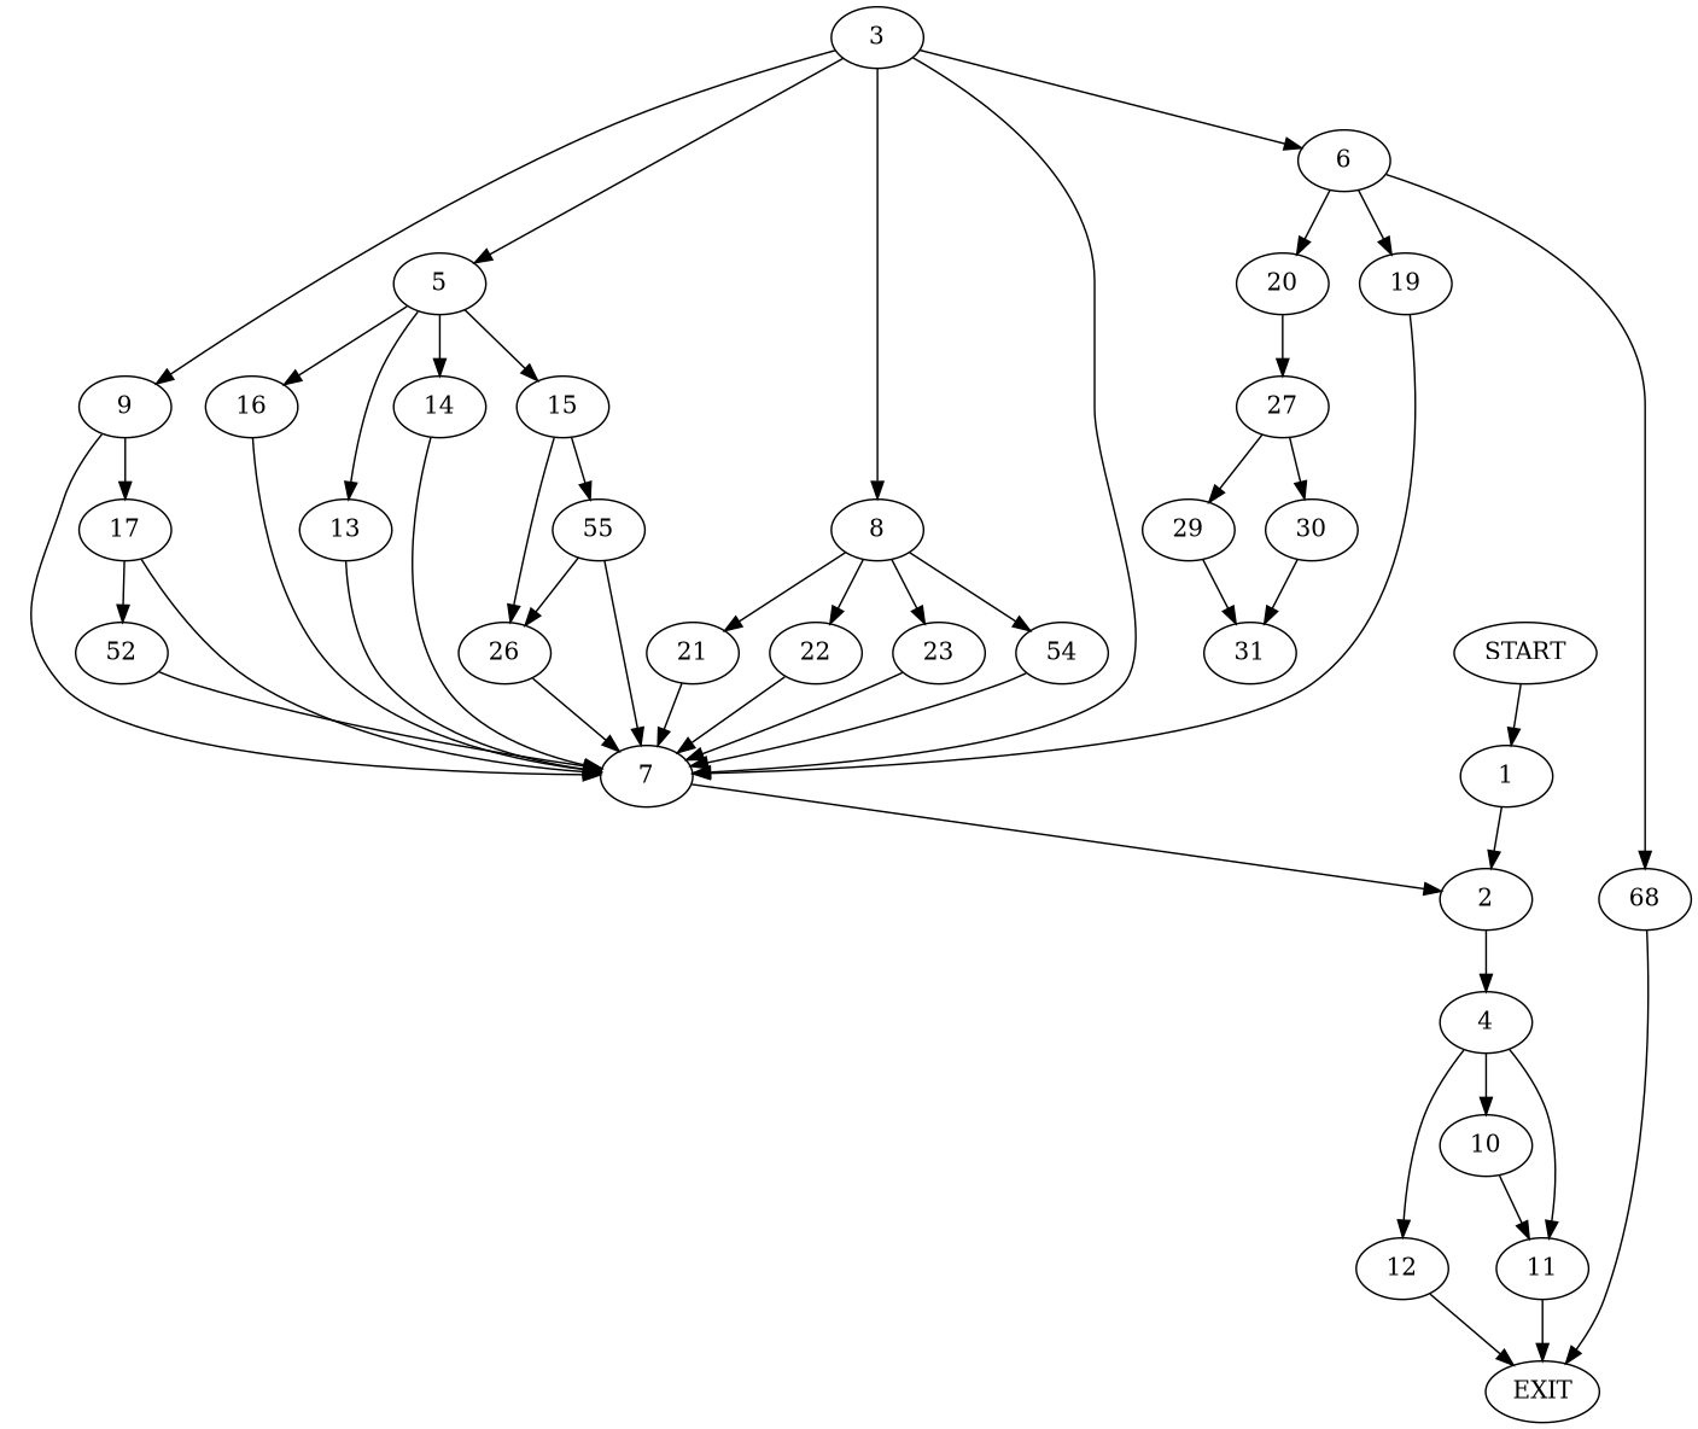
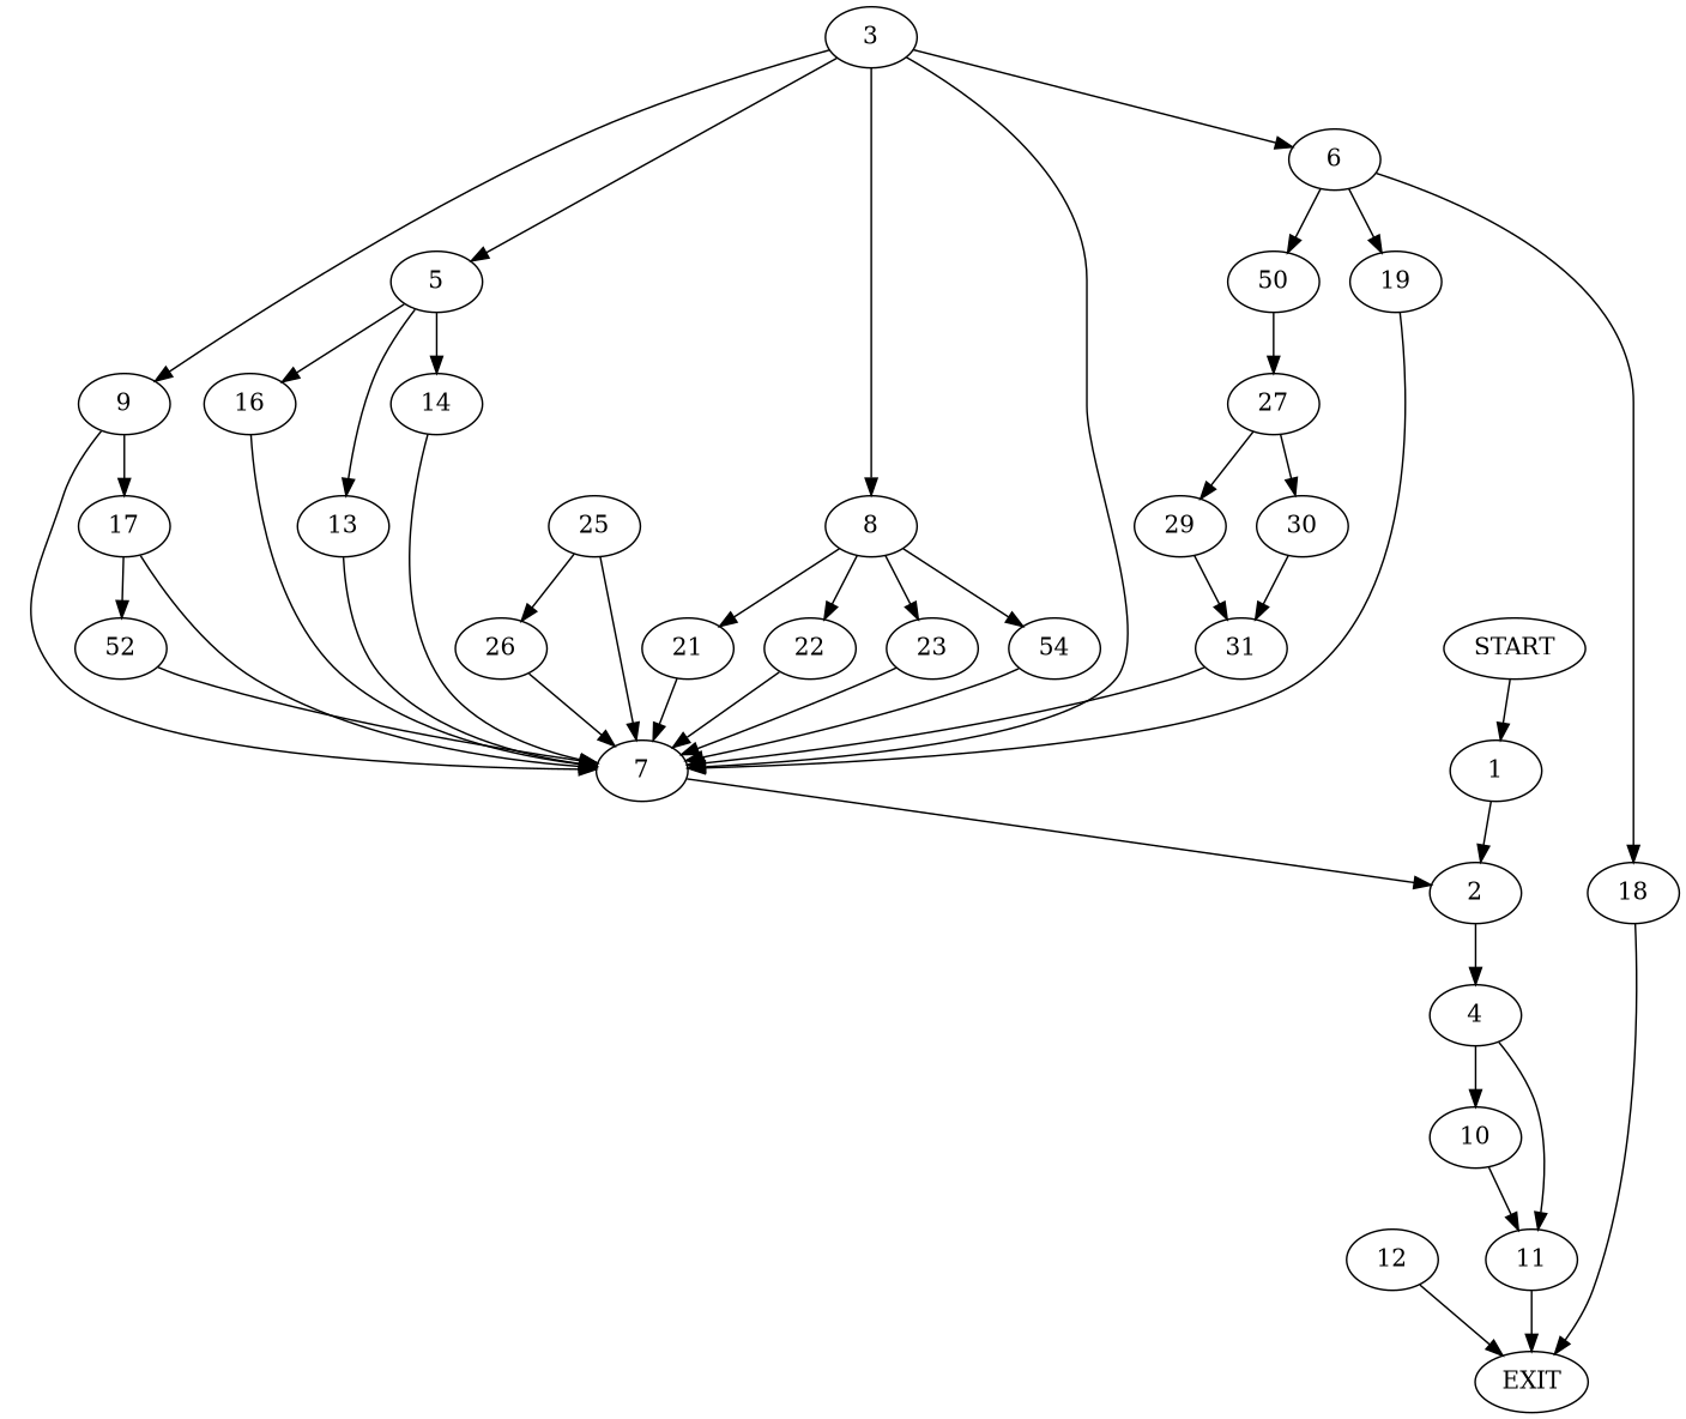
  digraph {
    n1 [label=START]
    1
    2
    n4 [label=EXIT]
    4
    3
    5
    6
    7
    8
    9
    10
    11
    12
    13
    14
-   15
    16
-   18 [label=68]
+   18
    19
-   20
+   20 [label=50]
    21
    22
    23
    n25 [label=54]
    17
-   25 [label=55]
+   25
    26
    27
    n30 [label=52]
    29
    30
    31
    n1 -> 1
    1 -> 2
    2 -> 4
    4 -> 10
    4 -> 11
-   4 -> 12
    3 -> 5
    3 -> 6
    3 -> 7
    3 -> 8
    3 -> 9
    5 -> 13
    5 -> 14
-   5 -> 15
    5 -> 16
    6 -> 18
    6 -> 19
    6 -> 20
    7 -> 2
    8 -> 21
    8 -> 22
    8 -> 23
    8 -> n25
    9 -> 7
    9 -> 17
    10 -> 11
    11 -> n4
    12 -> n4
    13 -> 7
    14 -> 7
-   15 -> 25
-   15 -> 26
    16 -> 7
    18 -> n4
    19 -> 7
    20 -> 27
    21 -> 7
    22 -> 7
    23 -> 7
    n25 -> 7
    17 -> 7
    17 -> n30
    25 -> 7
    25 -> 26
    26 -> 7
    27 -> 29
    27 -> 30
    n30 -> 7
    29 -> 31
    30 -> 31
+   31 -> 7
  }
